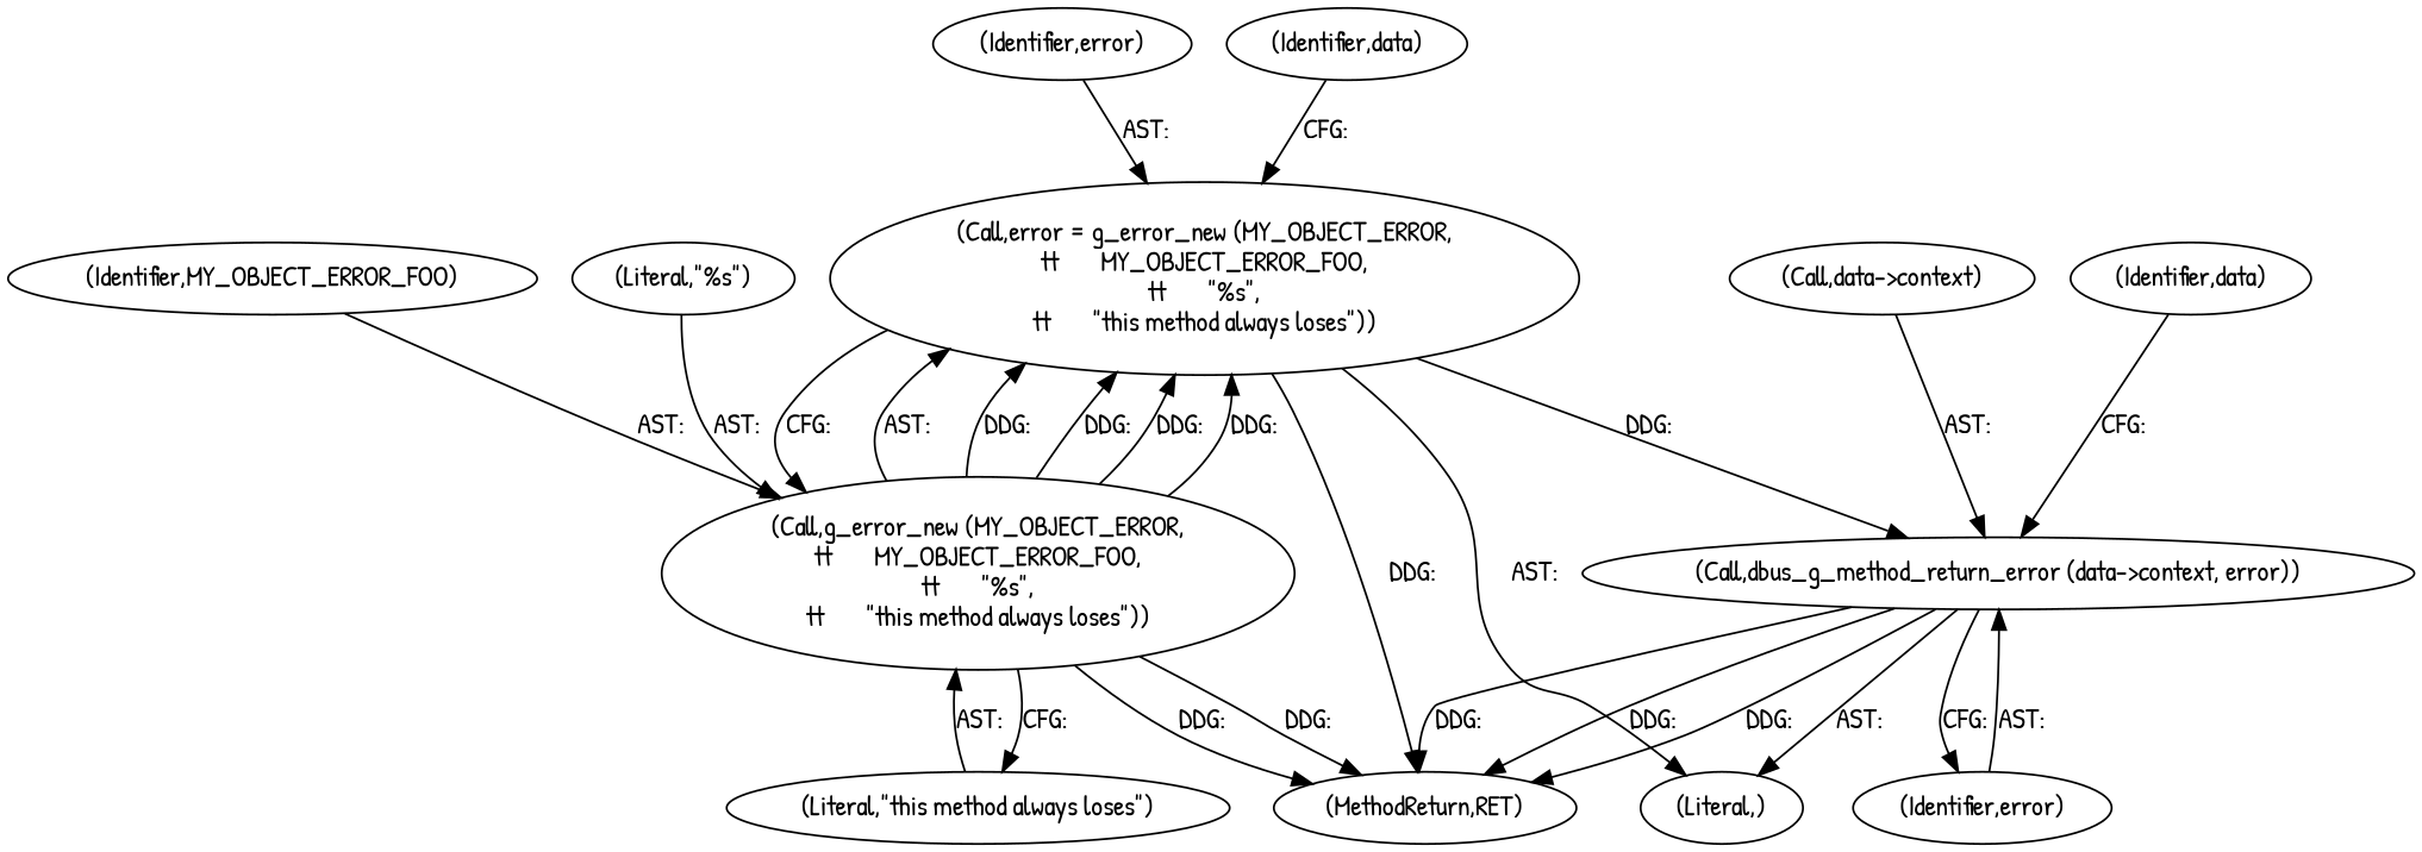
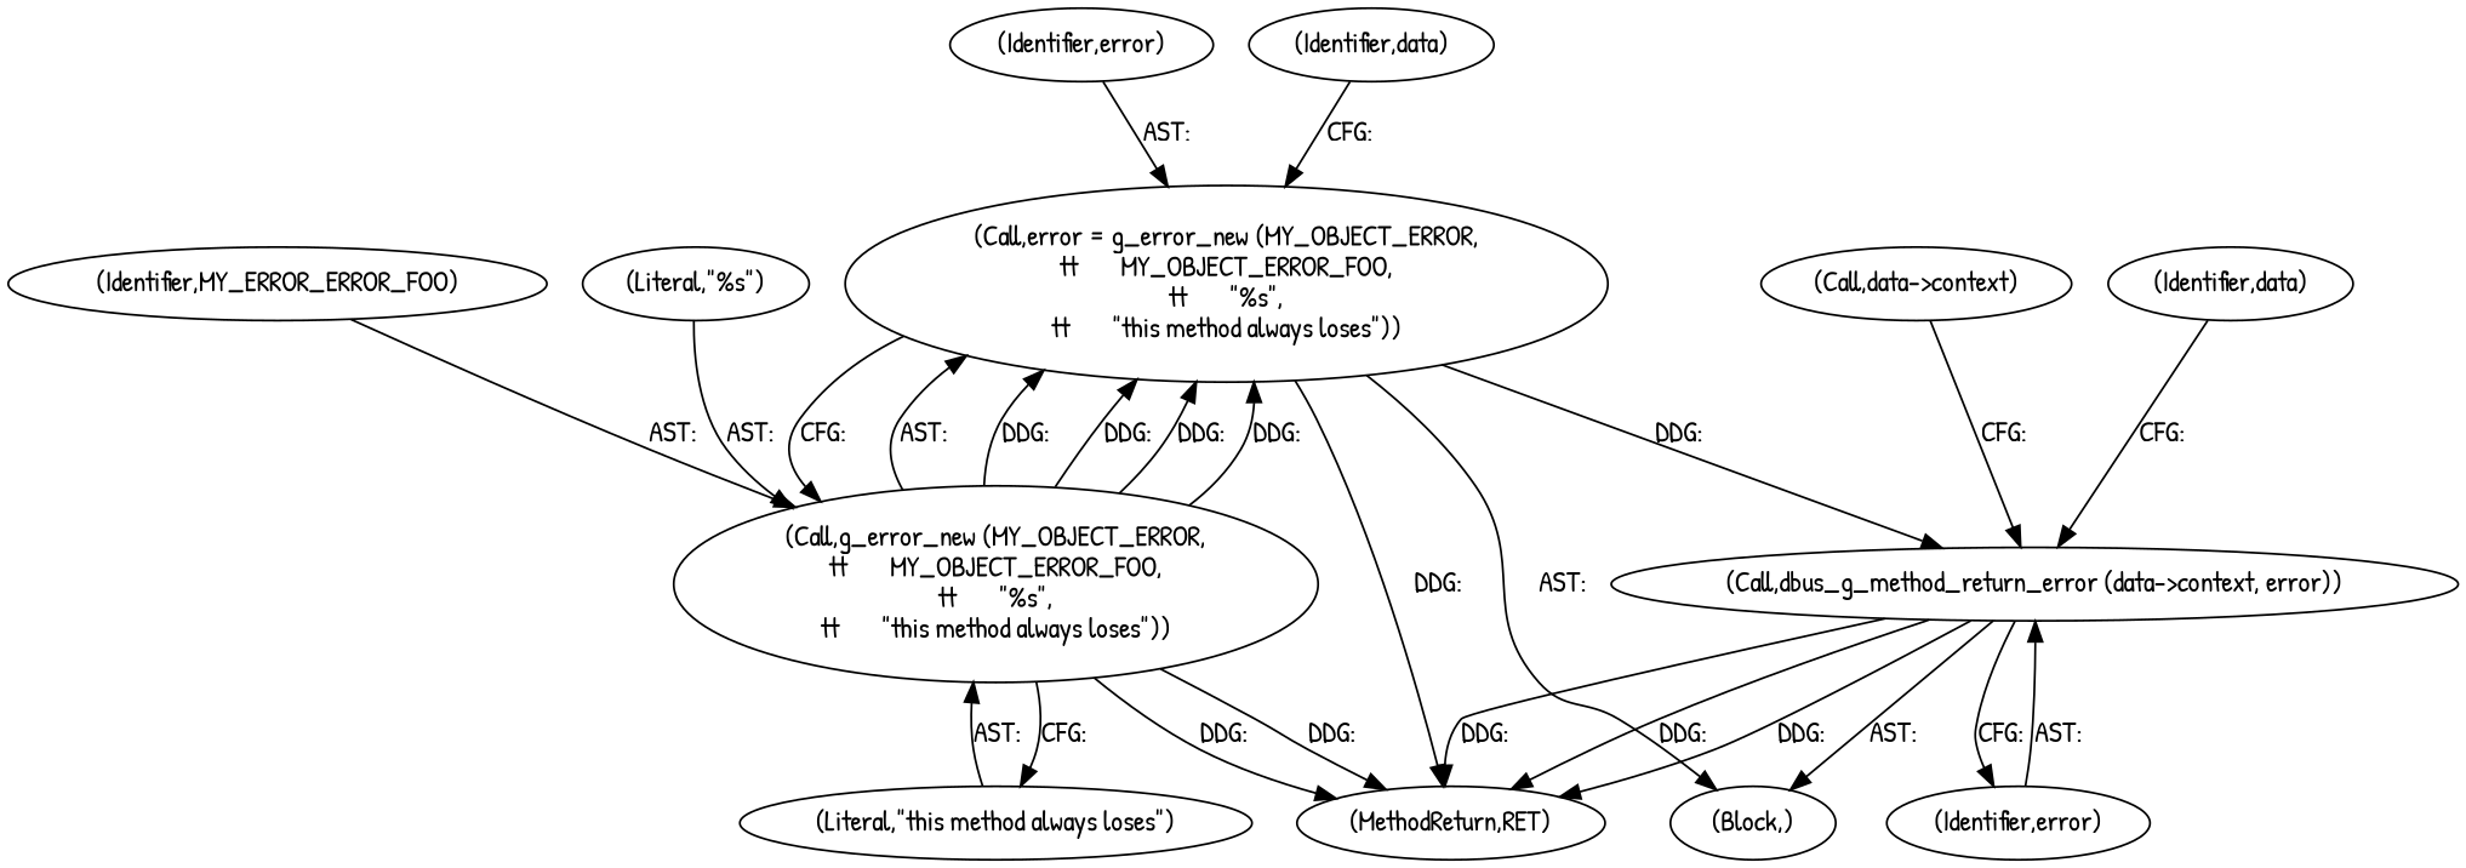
  digraph {
    fontname="Patrick Hand"
    node [fontname="Patrick Hand"]
    edge [fontname="Patrick Hand"]
    n1 [label="(Call,dbus_g_method_return_error (data->context, error))"]
    n2 [label="(MethodReturn,RET)"]
    n3 [label="(Identifier,error)"]
-   n4 [label="(Literal,)"]
+   n4 [label="(Block,)"]
    n5 [label="(Call,error = g_error_new (MY_OBJECT_ERROR,\n\t\t       MY_OBJECT_ERROR_FOO,\n\t\t       \"%s\",\n\t\t       \"this method always loses\"))"]
    n6 [label="(Call,g_error_new (MY_OBJECT_ERROR,\n\t\t       MY_OBJECT_ERROR_FOO,\n\t\t       \"%s\",\n\t\t       \"this method always loses\"))"]
    n7 [label="(Literal,\"this method always loses\")"]
    n8 [label="(Call,data->context)"]
    n9 [label="(Identifier,error)"]
    n10 [label="(Identifier,data)"]
    n11 [label="(Literal,\"%s\")"]
    n12 [label="(Identifier,data)"]
-   n13 [label="(Identifier,MY_OBJECT_ERROR_FOO)"]
+   n13 [label="(Identifier,MY_ERROR_ERROR_FOO)"]
    n1 -> n2 [label="DDG: "]
    n1 -> n2 [label="DDG: "]
    n1 -> n2 [label="DDG: "]
    n1 -> n3 [label="CFG: "]
    n1 -> n4 [label="AST: "]
    n3 -> n1 [label="AST: "]
    n5 -> n1 [label="DDG: "]
    n5 -> n2 [label="DDG: "]
    n5 -> n4 [label="AST: "]
    n5 -> n6 [label="CFG: "]
    n6 -> n2 [label="DDG: "]
    n6 -> n2 [label="DDG: "]
    n6 -> n5 [label="AST: "]
    n6 -> n5 [label="DDG: "]
    n6 -> n5 [label="DDG: "]
    n6 -> n5 [label="DDG: "]
    n6 -> n5 [label="DDG: "]
    n6 -> n7 [label="CFG: "]
    n7 -> n6 [label="AST: "]
-   n8 -> n1 [label="AST: "]
+   n8 -> n1 [label="CFG: "]
    n9 -> n5 [label="AST: "]
    n10 -> n5 [label="CFG: "]
    n11 -> n6 [label="AST: "]
    n12 -> n1 [label="CFG: "]
    n13 -> n6 [label="AST: "]
  }
